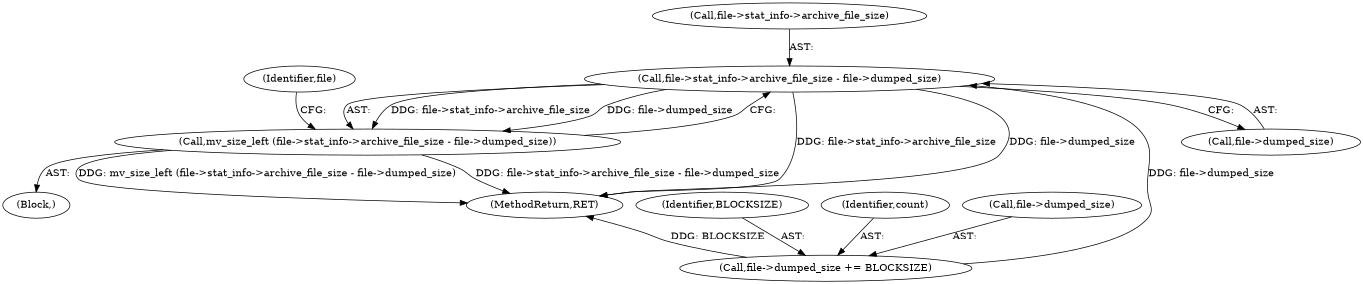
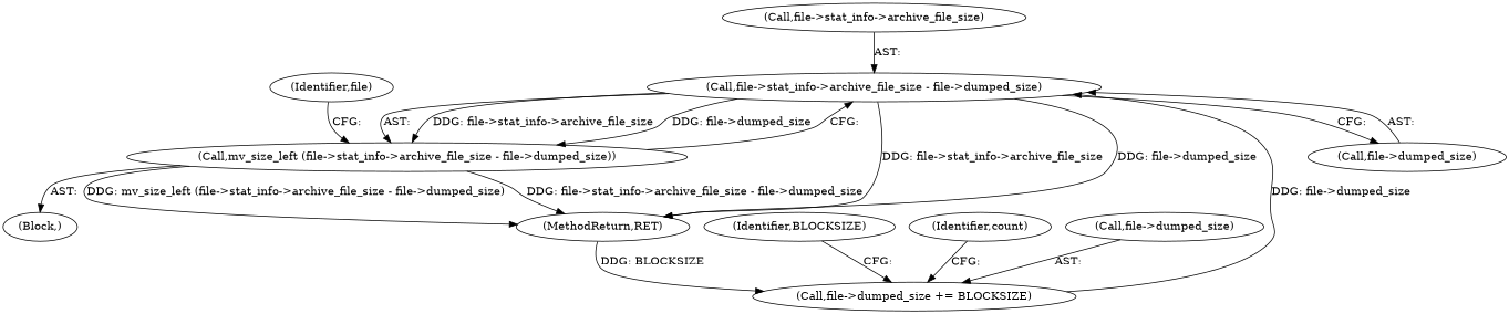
  digraph {
    n1 [label="(Call,file->stat_info->archive_file_size - file->dumped_size)"]
    n2 [label="(Call,mv_size_left (file->stat_info->archive_file_size - file->dumped_size))"]
    n3 [label="(MethodReturn,RET)"]
    n4 [label="(Call,file->dumped_size)"]
    n5 [label="(Block,)"]
    n6 [label="(Call,file->dumped_size += BLOCKSIZE)"]
    n7 [label="(Identifier,BLOCKSIZE)"]
    n8 [label="(Identifier,count)"]
    n9 [label="(Identifier,file)"]
    n10 [label="(Call,file->stat_info->archive_file_size)"]
    n11 [label="(Call,file->dumped_size)"]
    n1 -> n2 [label="AST: "]
    n1 -> n2 [label="DDG: file->stat_info->archive_file_size"]
    n1 -> n2 [label="DDG: file->dumped_size"]
    n1 -> n3 [label="DDG: file->stat_info->archive_file_size"]
    n1 -> n3 [label="DDG: file->dumped_size"]
    n1 -> n4 [label="CFG: "]
    n2 -> n1 [label="CFG: "]
    n2 -> n3 [label="DDG: file->stat_info->archive_file_size - file->dumped_size"]
    n2 -> n3 [label="DDG: mv_size_left (file->stat_info->archive_file_size - file->dumped_size)"]
    n2 -> n5 [label="AST: "]
    n4 -> n1 [label="AST: "]
    n6 -> n1 [label="DDG: file->dumped_size"]
-   n6 -> n3 [label="DDG: BLOCKSIZE"]
-   n7 -> n6 [label="AST: "]
-   n8 -> n6 [label="AST: "]
+   n3 -> n6 [label="DDG: BLOCKSIZE"]
+   n7 -> n6 [label="CFG: "]
+   n8 -> n6 [label="CFG: "]
    n9 -> n2 [label="CFG: "]
    n10 -> n1 [label="AST: "]
    n11 -> n6 [label="AST: "]
  }
